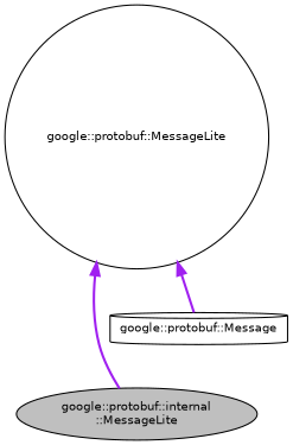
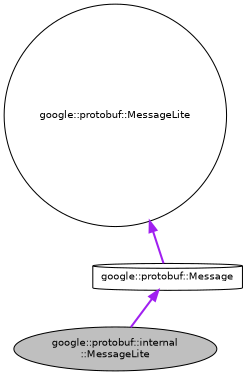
  digraph {
    node [color=black fillcolor=white fontname=Helvetica fontsize=10 style=filled]
    edge [color=purple dir=back fontname=Helvetica fontsize=10 labelfontname=Helvetica labelfontsize=10 style=bold]
    n1 [fillcolor=grey75 fontcolor=black height=0.2 label="google::protobuf::internal\l::MessageLite" shape=ellipse width=0.4]
    n2 [height=0.2 label="google::protobuf::Message" shape=cylinder width=0.4]
    n3 [height=0.2 label="google::protobuf::MessageLite" shape=circle width=0.4]
-   n3 -> n1
+   n2 -> n1
    n3 -> n2
  }
